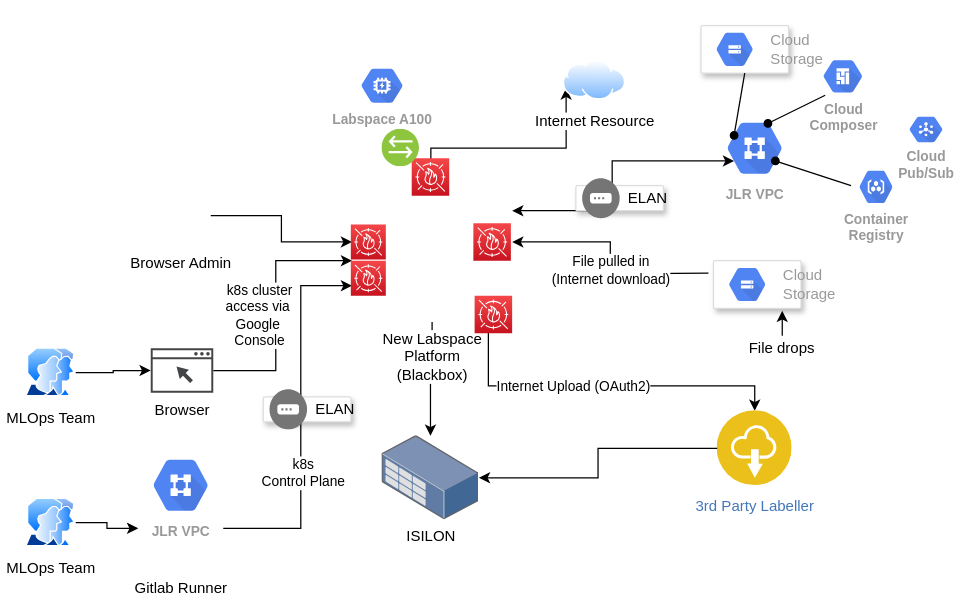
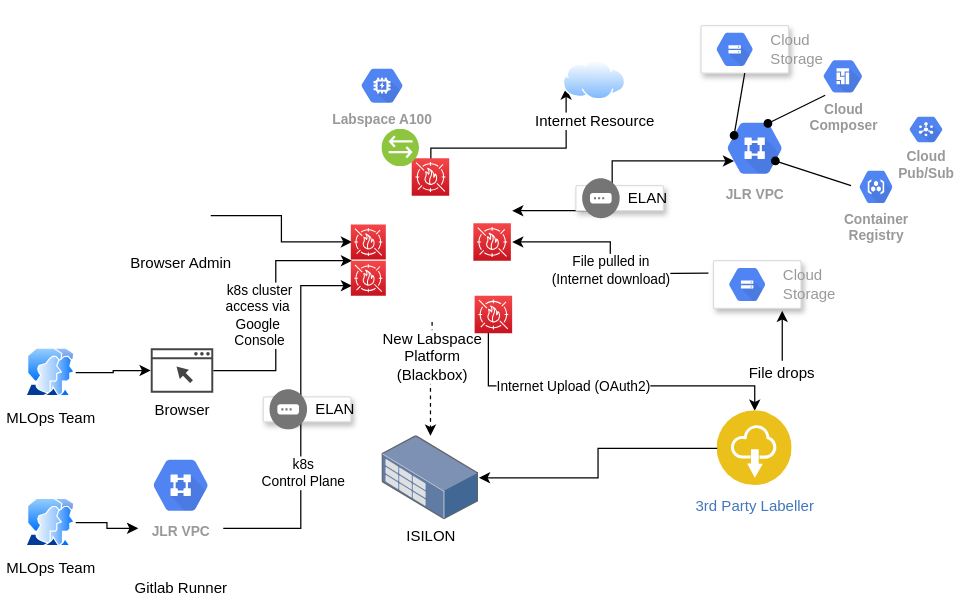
  <mxCell id="0" />
  <mxCell id="1" parent="0" />
- <mxCell id="2" value="" style="edgeStyle=orthogonalEdgeStyle;rounded=0;orthogonalLoop=1;jettySize=auto;html=1;" edge="1" parent="1" source="7" target="16"><mxGeometry relative="1" as="geometry" /></mxCell>
+ <mxCell id="2" value="" style="edgeStyle=orthogonalEdgeStyle;rounded=0;orthogonalLoop=1;jettySize=auto;html=1;dashed=1;" edge="1" parent="1" source="7" target="16"><mxGeometry relative="1" as="geometry" /></mxCell>
  <mxCell id="3" style="edgeStyle=orthogonalEdgeStyle;rounded=0;orthogonalLoop=1;jettySize=auto;html=1;entryX=0.25;entryY=0.67;entryDx=0;entryDy=0;entryPerimeter=0;startArrow=classic;startFill=1;" edge="1" parent="1" source="7" target="15"><mxGeometry relative="1" as="geometry"><Array as="points"><mxPoint x="489" y="168" /><mxPoint x="489" y="128" /></Array></mxGeometry></mxCell>
  <mxCell id="4" style="edgeStyle=orthogonalEdgeStyle;rounded=0;orthogonalLoop=1;jettySize=auto;html=1;entryX=0;entryY=0.75;entryDx=0;entryDy=0;" edge="1" parent="1" source="7" target="26"><mxGeometry relative="1" as="geometry"><Array as="points"><mxPoint x="344" y="118" /><mxPoint x="452" y="118" /></Array></mxGeometry></mxCell>
  <mxCell id="5" style="edgeStyle=orthogonalEdgeStyle;rounded=0;orthogonalLoop=1;jettySize=auto;html=1;" edge="1" parent="1" source="7" target="18"><mxGeometry relative="1" as="geometry"><Array as="points"><mxPoint x="390" y="308" /><mxPoint x="603" y="308" /></Array></mxGeometry></mxCell>
  <mxCell id="6" value="Internet Upload (OAuth2)" style="edgeLabel;html=1;align=center;verticalAlign=middle;resizable=0;points=[];" vertex="1" connectable="0" parent="5"><mxGeometry x="-0.167" relative="1" as="geometry"><mxPoint as="offset" /></mxGeometry></mxCell>
  <mxCell id="7" value="New Labspace &lt;br&gt;Platform&lt;br&gt;(Blackbox)" style="shape=image;html=1;verticalAlign=top;verticalLabelPosition=bottom;labelBackgroundColor=#ffffff;imageAspect=0;aspect=fixed;image=https://cdn0.iconfinder.com/data/icons/black-box/64/box-asterisk-128.png" vertex="1" parent="1"><mxGeometry x="281" y="129" width="128" height="128" as="geometry" /></mxCell>
  <mxCell id="8" value="" style="edgeStyle=orthogonalEdgeStyle;rounded=0;orthogonalLoop=1;jettySize=auto;html=1;" edge="1" parent="1" source="9" target="7"><mxGeometry relative="1" as="geometry" /></mxCell>
  <mxCell id="9" value="Browser Admin" style="shape=image;html=1;verticalAlign=top;verticalLabelPosition=bottom;labelBackgroundColor=#ffffff;imageAspect=0;aspect=fixed;image=https://cdn0.iconfinder.com/data/icons/business-startup-10/50/76-128.png" vertex="1" parent="1"><mxGeometry x="120" y="148" width="48" height="48" as="geometry" /></mxCell>
  <mxCell id="10" style="edgeStyle=orthogonalEdgeStyle;rounded=0;orthogonalLoop=1;jettySize=auto;html=1;" edge="1" parent="1" source="12" target="7"><mxGeometry relative="1" as="geometry"><Array as="points"><mxPoint x="220" y="296" /><mxPoint x="220" y="208" /></Array></mxGeometry></mxCell>
  <mxCell id="11" value="k8s cluster &lt;br&gt;access via&amp;nbsp;&lt;br&gt;Google&amp;nbsp;&lt;br&gt;Console" style="edgeLabel;html=1;align=center;verticalAlign=middle;resizable=0;points=[];" vertex="1" connectable="0" parent="10"><mxGeometry x="0.07" y="2" relative="1" as="geometry"><mxPoint x="-12" y="11.2" as="offset" /></mxGeometry></mxCell>
  <mxCell id="12" value="Browser" style="pointerEvents=1;shadow=0;dashed=0;html=1;strokeColor=none;fillColor=#434445;aspect=fixed;labelPosition=center;verticalLabelPosition=bottom;verticalAlign=top;align=center;outlineConnect=0;shape=mxgraph.vvd.web_browser;" vertex="1" parent="1"><mxGeometry x="120" y="278" width="50" height="35.5" as="geometry" /></mxCell>
  <mxCell id="13" value="" style="edgeStyle=orthogonalEdgeStyle;rounded=0;orthogonalLoop=1;jettySize=auto;html=1;" edge="1" parent="1" source="14" target="12"><mxGeometry relative="1" as="geometry" /></mxCell>
  <mxCell id="14" value="MLOps Team" style="aspect=fixed;perimeter=ellipsePerimeter;html=1;align=center;shadow=0;dashed=0;spacingTop=3;image;image=img/lib/active_directory/user_accounts.svg;" vertex="1" parent="1"><mxGeometry x="20" y="278" width="40" height="38.8" as="geometry" /></mxCell>
  <mxCell id="15" value="JLR VPC" style="html=1;fillColor=#5184F3;strokeColor=none;verticalAlign=top;labelPosition=center;verticalLabelPosition=bottom;align=center;spacingTop=-6;fontSize=11;fontStyle=1;fontColor=#999999;shape=mxgraph.gcp2.hexIcon;prIcon=virtual_private_cloud" vertex="1" parent="1"><mxGeometry x="570" y="88" width="66" height="60" as="geometry" /></mxCell>
  <mxCell id="16" value="ISILON" style="points=[];aspect=fixed;html=1;align=center;shadow=0;dashed=0;image;image=img/lib/allied_telesis/storage/Datacenter_Server_Rack_Storage_Unit_Small.svg;" vertex="1" parent="1"><mxGeometry x="305" y="348" width="77.4" height="67.2" as="geometry" /></mxCell>
  <mxCell id="17" value="" style="edgeStyle=orthogonalEdgeStyle;rounded=0;orthogonalLoop=1;jettySize=auto;html=1;" edge="1" parent="1" source="39"><mxGeometry relative="1" as="geometry"><mxPoint x="625" y="248" as="targetPoint" /></mxGeometry></mxCell>
  <mxCell id="18" value="3rd Party Labeller" style="aspect=fixed;perimeter=ellipsePerimeter;html=1;align=center;shadow=0;dashed=0;fontColor=#4277BB;labelBackgroundColor=#ffffff;fontSize=12;spacingTop=3;image;image=img/lib/ibm/applications/saas_applications.svg;" vertex="1" parent="1"><mxGeometry x="573" y="328" width="60" height="60" as="geometry" /></mxCell>
  <mxCell id="19" style="edgeStyle=orthogonalEdgeStyle;rounded=0;orthogonalLoop=1;jettySize=auto;html=1;" edge="1" parent="1" target="7"><mxGeometry relative="1" as="geometry"><mxPoint x="566" y="218" as="sourcePoint" /></mxGeometry></mxCell>
  <mxCell id="20" value="File pulled in &lt;br&gt;(Internet download)" style="edgeLabel;html=1;align=center;verticalAlign=middle;resizable=0;points=[];" vertex="1" connectable="0" parent="19"><mxGeometry x="-0.101" relative="1" as="geometry"><mxPoint as="offset" /></mxGeometry></mxCell>
  <mxCell id="21" style="edgeStyle=orthogonalEdgeStyle;rounded=0;orthogonalLoop=1;jettySize=auto;html=1;" edge="1" parent="1" source="23" target="7"><mxGeometry relative="1" as="geometry"><Array as="points"><mxPoint x="240" y="422" /><mxPoint x="240" y="228" /></Array></mxGeometry></mxCell>
  <mxCell id="22" value="k8s &lt;br&gt;Control Plane" style="edgeLabel;html=1;align=center;verticalAlign=middle;resizable=0;points=[];" vertex="1" connectable="0" parent="21"><mxGeometry x="-0.282" y="-1" relative="1" as="geometry"><mxPoint as="offset" /></mxGeometry></mxCell>
  <mxCell id="23" value="Gitlab Runner" style="shape=image;html=1;verticalAlign=top;verticalLabelPosition=bottom;labelBackgroundColor=#ffffff;imageAspect=0;aspect=fixed;image=https://cdn4.iconfinder.com/data/icons/logos-and-brands/512/144_Gitlab_logo_logos-128.png" vertex="1" parent="1"><mxGeometry x="110" y="388" width="68" height="68" as="geometry" /></mxCell>
  <mxCell id="24" value="" style="edgeStyle=orthogonalEdgeStyle;rounded=0;orthogonalLoop=1;jettySize=auto;html=1;" edge="1" parent="1" source="25" target="23"><mxGeometry relative="1" as="geometry" /></mxCell>
  <mxCell id="25" value="MLOps Team" style="aspect=fixed;perimeter=ellipsePerimeter;html=1;align=center;shadow=0;dashed=0;spacingTop=3;image;image=img/lib/active_directory/user_accounts.svg;" vertex="1" parent="1"><mxGeometry x="20" y="398" width="40" height="38.8" as="geometry" /></mxCell>
  <mxCell id="26" value="Internet Resource" style="aspect=fixed;perimeter=ellipsePerimeter;html=1;align=center;shadow=0;dashed=0;spacingTop=3;image;image=img/lib/active_directory/internet_cloud.svg;" vertex="1" parent="1"><mxGeometry x="450" y="48" width="50" height="31.5" as="geometry" /></mxCell>
  <mxCell id="27" value="" style="strokeColor=#dddddd;shadow=1;strokeWidth=1;rounded=1;absoluteArcSize=1;arcSize=2;" vertex="1" parent="1"><mxGeometry x="460" y="148" width="70" height="20" as="geometry" /></mxCell>
  <mxCell id="28" value="ELAN" style="dashed=0;connectable=0;html=1;fillColor=#757575;strokeColor=none;shape=mxgraph.gcp2.gateway;part=1;labelPosition=right;verticalLabelPosition=middle;align=left;verticalAlign=middle;spacingLeft=5;fontSize=12;" vertex="1" parent="27"><mxGeometry y="0.5" width="30" height="32" relative="1" as="geometry"><mxPoint x="5" y="-16" as="offset" /></mxGeometry></mxCell>
  <mxCell id="29" value="Cloud&#10;Composer" style="html=1;fillColor=#5184F3;strokeColor=none;verticalAlign=top;labelPosition=center;verticalLabelPosition=bottom;align=center;spacingTop=-6;fontSize=11;fontStyle=1;fontColor=#999999;shape=mxgraph.gcp2.hexIcon;prIcon=cloud_composer" vertex="1" parent="1"><mxGeometry x="650" y="41.5" width="47" height="38" as="geometry" /></mxCell>
  <mxCell id="30" value="Container&#10;Registry" style="html=1;fillColor=#5184F3;strokeColor=none;verticalAlign=top;labelPosition=center;verticalLabelPosition=bottom;align=center;spacingTop=-6;fontSize=11;fontStyle=1;fontColor=#999999;shape=mxgraph.gcp2.hexIcon;prIcon=container_registry" vertex="1" parent="1"><mxGeometry x="680" y="130" width="40" height="38" as="geometry" /></mxCell>
  <mxCell id="31" value="" style="endArrow=none;html=1;rounded=0;align=center;verticalAlign=top;endFill=0;labelBackgroundColor=none;endSize=6;startArrow=oval;startFill=1;exitX=0.75;exitY=0.67;exitDx=0;exitDy=0;exitPerimeter=0;" edge="1" parent="1" source="15"><mxGeometry relative="1" as="geometry"><mxPoint x="670" y="198" as="sourcePoint" /><mxPoint x="680" y="148" as="targetPoint" /></mxGeometry></mxCell>
  <mxCell id="32" value="" style="endArrow=none;html=1;rounded=0;align=center;verticalAlign=top;endFill=0;labelBackgroundColor=none;endSize=6;startArrow=oval;startFill=1;entryX=0.199;entryY=0.899;entryDx=0;entryDy=0;entryPerimeter=0;exitX=0.66;exitY=0.17;exitDx=0;exitDy=0;exitPerimeter=0;" edge="1" parent="1" source="15" target="29"><mxGeometry relative="1" as="geometry"><mxPoint x="610" y="68" as="sourcePoint" /><mxPoint x="770" y="68" as="targetPoint" /></mxGeometry></mxCell>
  <mxCell id="33" value="" style="strokeColor=#dddddd;shadow=1;strokeWidth=1;rounded=1;absoluteArcSize=1;arcSize=2;" vertex="1" parent="1"><mxGeometry x="560" y="20" width="70" height="38" as="geometry" /></mxCell>
  <mxCell id="34" value="Cloud&#10;Storage" style="dashed=0;connectable=0;html=1;fillColor=#5184F3;strokeColor=none;shape=mxgraph.gcp2.hexIcon;prIcon=cloud_storage;part=1;labelPosition=right;verticalLabelPosition=middle;align=left;verticalAlign=middle;spacingLeft=5;fontColor=#999999;fontSize=12;" vertex="1" parent="33"><mxGeometry y="0.5" width="44" height="39" relative="1" as="geometry"><mxPoint x="5" y="-19.5" as="offset" /></mxGeometry></mxCell>
  <mxCell id="35" value="" style="endArrow=none;html=1;rounded=0;align=center;verticalAlign=top;endFill=0;labelBackgroundColor=none;endSize=6;startArrow=oval;startFill=1;entryX=0.5;entryY=1;entryDx=0;entryDy=0;exitX=0.25;exitY=0.33;exitDx=0;exitDy=0;exitPerimeter=0;" edge="1" parent="1" source="15" target="33"><mxGeometry relative="1" as="geometry"><mxPoint x="623.56" y="108.2" as="sourcePoint" /><mxPoint x="669.353" y="85.662" as="targetPoint" /><Array as="points" /></mxGeometry></mxCell>
  <mxCell id="36" value="Cloud&#10;Pub/Sub" style="html=1;fillColor=#5184F3;strokeColor=none;verticalAlign=top;labelPosition=center;verticalLabelPosition=bottom;align=center;spacingTop=-6;fontSize=11;fontStyle=1;fontColor=#999999;shape=mxgraph.gcp2.hexIcon;prIcon=cloud_pubsub" vertex="1" parent="1"><mxGeometry x="720" y="88" width="40" height="30" as="geometry" /></mxCell>
  <mxCell id="37" value="" style="strokeColor=#dddddd;shadow=1;strokeWidth=1;rounded=1;absoluteArcSize=1;arcSize=2;" vertex="1" parent="1"><mxGeometry x="570" y="208" width="70" height="38" as="geometry" /></mxCell>
  <mxCell id="38" value="Cloud&#10;Storage" style="dashed=0;connectable=0;html=1;fillColor=#5184F3;strokeColor=none;shape=mxgraph.gcp2.hexIcon;prIcon=cloud_storage;part=1;labelPosition=right;verticalLabelPosition=middle;align=left;verticalAlign=middle;spacingLeft=5;fontColor=#999999;fontSize=12;" vertex="1" parent="37"><mxGeometry y="0.5" width="44" height="39" relative="1" as="geometry"><mxPoint x="5" y="-19.5" as="offset" /></mxGeometry></mxCell>
- <mxCell id="39" value="File drops" style="text;html=1;strokeColor=none;fillColor=none;align=center;verticalAlign=middle;whiteSpace=wrap;rounded=0;" vertex="1" parent="1"><mxGeometry x="580" y="268" width="90" height="20" as="geometry" /></mxCell>
+ <mxCell id="39" value="File drops" style="text;html=1;strokeColor=none;fillColor=none;align=center;verticalAlign=middle;whiteSpace=wrap;rounded=0;" vertex="1" parent="1"><mxGeometry x="580" y="288" width="90" height="20" as="geometry" /></mxCell>
  <mxCell id="40" value="" style="edgeStyle=orthogonalEdgeStyle;rounded=0;orthogonalLoop=1;jettySize=auto;html=1;" edge="1" parent="1" source="18" target="16"><mxGeometry relative="1" as="geometry"><mxPoint x="603" y="328" as="sourcePoint" /><mxPoint x="599.5" y="248" as="targetPoint" /></mxGeometry></mxCell>
  <mxCell id="41" value="" style="points=[[0,0,0],[0.25,0,0],[0.5,0,0],[0.75,0,0],[1,0,0],[0,1,0],[0.25,1,0],[0.5,1,0],[0.75,1,0],[1,1,0],[0,0.25,0],[0,0.5,0],[0,0.75,0],[1,0.25,0],[1,0.5,0],[1,0.75,0]];outlineConnect=0;fontColor=#232F3E;gradientColor=#F54749;gradientDirection=north;fillColor=#C7131F;strokeColor=#ffffff;dashed=0;verticalLabelPosition=bottom;verticalAlign=top;align=center;html=1;fontSize=12;fontStyle=0;aspect=fixed;shape=mxgraph.aws4.resourceIcon;resIcon=mxgraph.aws4.waf;" vertex="1" parent="1"><mxGeometry x="328.7" y="126" width="30" height="30" as="geometry" /></mxCell>
  <mxCell id="42" value="" style="points=[[0,0,0],[0.25,0,0],[0.5,0,0],[0.75,0,0],[1,0,0],[0,1,0],[0.25,1,0],[0.5,1,0],[0.75,1,0],[1,1,0],[0,0.25,0],[0,0.5,0],[0,0.75,0],[1,0.25,0],[1,0.5,0],[1,0.75,0]];outlineConnect=0;fontColor=#232F3E;gradientColor=#F54749;gradientDirection=north;fillColor=#C7131F;strokeColor=#ffffff;dashed=0;verticalLabelPosition=bottom;verticalAlign=top;align=center;html=1;fontSize=12;fontStyle=0;aspect=fixed;shape=mxgraph.aws4.resourceIcon;resIcon=mxgraph.aws4.waf;" vertex="1" parent="1"><mxGeometry x="378" y="178" width="30" height="30" as="geometry" /></mxCell>
  <mxCell id="43" value="" style="points=[[0,0,0],[0.25,0,0],[0.5,0,0],[0.75,0,0],[1,0,0],[0,1,0],[0.25,1,0],[0.5,1,0],[0.75,1,0],[1,1,0],[0,0.25,0],[0,0.5,0],[0,0.75,0],[1,0.25,0],[1,0.5,0],[1,0.75,0]];outlineConnect=0;fontColor=#232F3E;gradientColor=#F54749;gradientDirection=north;fillColor=#C7131F;strokeColor=#ffffff;dashed=0;verticalLabelPosition=bottom;verticalAlign=top;align=center;html=1;fontSize=12;fontStyle=0;aspect=fixed;shape=mxgraph.aws4.resourceIcon;resIcon=mxgraph.aws4.waf;" vertex="1" parent="1"><mxGeometry x="280" y="208" width="28" height="28" as="geometry" /></mxCell>
  <mxCell id="44" value="" style="points=[[0,0,0],[0.25,0,0],[0.5,0,0],[0.75,0,0],[1,0,0],[0,1,0],[0.25,1,0],[0.5,1,0],[0.75,1,0],[1,1,0],[0,0.25,0],[0,0.5,0],[0,0.75,0],[1,0.25,0],[1,0.5,0],[1,0.75,0]];outlineConnect=0;fontColor=#232F3E;gradientColor=#F54749;gradientDirection=north;fillColor=#C7131F;strokeColor=#ffffff;dashed=0;verticalLabelPosition=bottom;verticalAlign=top;align=center;html=1;fontSize=12;fontStyle=0;aspect=fixed;shape=mxgraph.aws4.resourceIcon;resIcon=mxgraph.aws4.waf;" vertex="1" parent="1"><mxGeometry x="379" y="236" width="30" height="30" as="geometry" /></mxCell>
  <mxCell id="45" value="" style="points=[[0,0,0],[0.25,0,0],[0.5,0,0],[0.75,0,0],[1,0,0],[0,1,0],[0.25,1,0],[0.5,1,0],[0.75,1,0],[1,1,0],[0,0.25,0],[0,0.5,0],[0,0.75,0],[1,0.25,0],[1,0.5,0],[1,0.75,0]];outlineConnect=0;fontColor=#232F3E;gradientColor=#F54749;gradientDirection=north;fillColor=#C7131F;strokeColor=#ffffff;dashed=0;verticalLabelPosition=bottom;verticalAlign=top;align=center;html=1;fontSize=12;fontStyle=0;aspect=fixed;shape=mxgraph.aws4.resourceIcon;resIcon=mxgraph.aws4.waf;" vertex="1" parent="1"><mxGeometry x="280" y="179" width="28" height="28" as="geometry" /></mxCell>
  <mxCell id="46" value="Labspace A100" style="html=1;fillColor=#5184F3;strokeColor=none;verticalAlign=top;labelPosition=center;verticalLabelPosition=bottom;align=center;spacingTop=-6;fontSize=11;fontStyle=1;fontColor=#999999;shape=mxgraph.gcp2.hexIcon;prIcon=gpu" vertex="1" parent="1"><mxGeometry x="280" y="48" width="50" height="40" as="geometry" /></mxCell>
  <mxCell id="47" value="" style="aspect=fixed;perimeter=ellipsePerimeter;html=1;align=center;shadow=0;dashed=0;fontColor=#4277BB;labelBackgroundColor=#ffffff;fontSize=12;spacingTop=3;image;image=img/lib/ibm/vpc/Bridge.svg;" vertex="1" parent="1"><mxGeometry x="305" y="103" width="30" height="30" as="geometry" /></mxCell>
  <mxCell id="48" value="" style="strokeColor=#dddddd;shadow=1;strokeWidth=1;rounded=1;absoluteArcSize=1;arcSize=2;" vertex="1" parent="1"><mxGeometry x="210" y="316.8" width="70" height="20" as="geometry" /></mxCell>
  <mxCell id="49" value="ELAN" style="dashed=0;connectable=0;html=1;fillColor=#757575;strokeColor=none;shape=mxgraph.gcp2.gateway;part=1;labelPosition=right;verticalLabelPosition=middle;align=left;verticalAlign=middle;spacingLeft=5;fontSize=12;" vertex="1" parent="48"><mxGeometry y="0.5" width="30" height="32" relative="1" as="geometry"><mxPoint x="5" y="-16" as="offset" /></mxGeometry></mxCell>
  <mxCell id="50" value="JLR VPC" style="html=1;fillColor=#5184F3;strokeColor=none;verticalAlign=top;labelPosition=center;verticalLabelPosition=bottom;align=center;spacingTop=-6;fontSize=11;fontStyle=1;fontColor=#999999;shape=mxgraph.gcp2.hexIcon;prIcon=virtual_private_cloud" vertex="1" parent="1"><mxGeometry x="111" y="357.6" width="66" height="60" as="geometry" /></mxCell>
